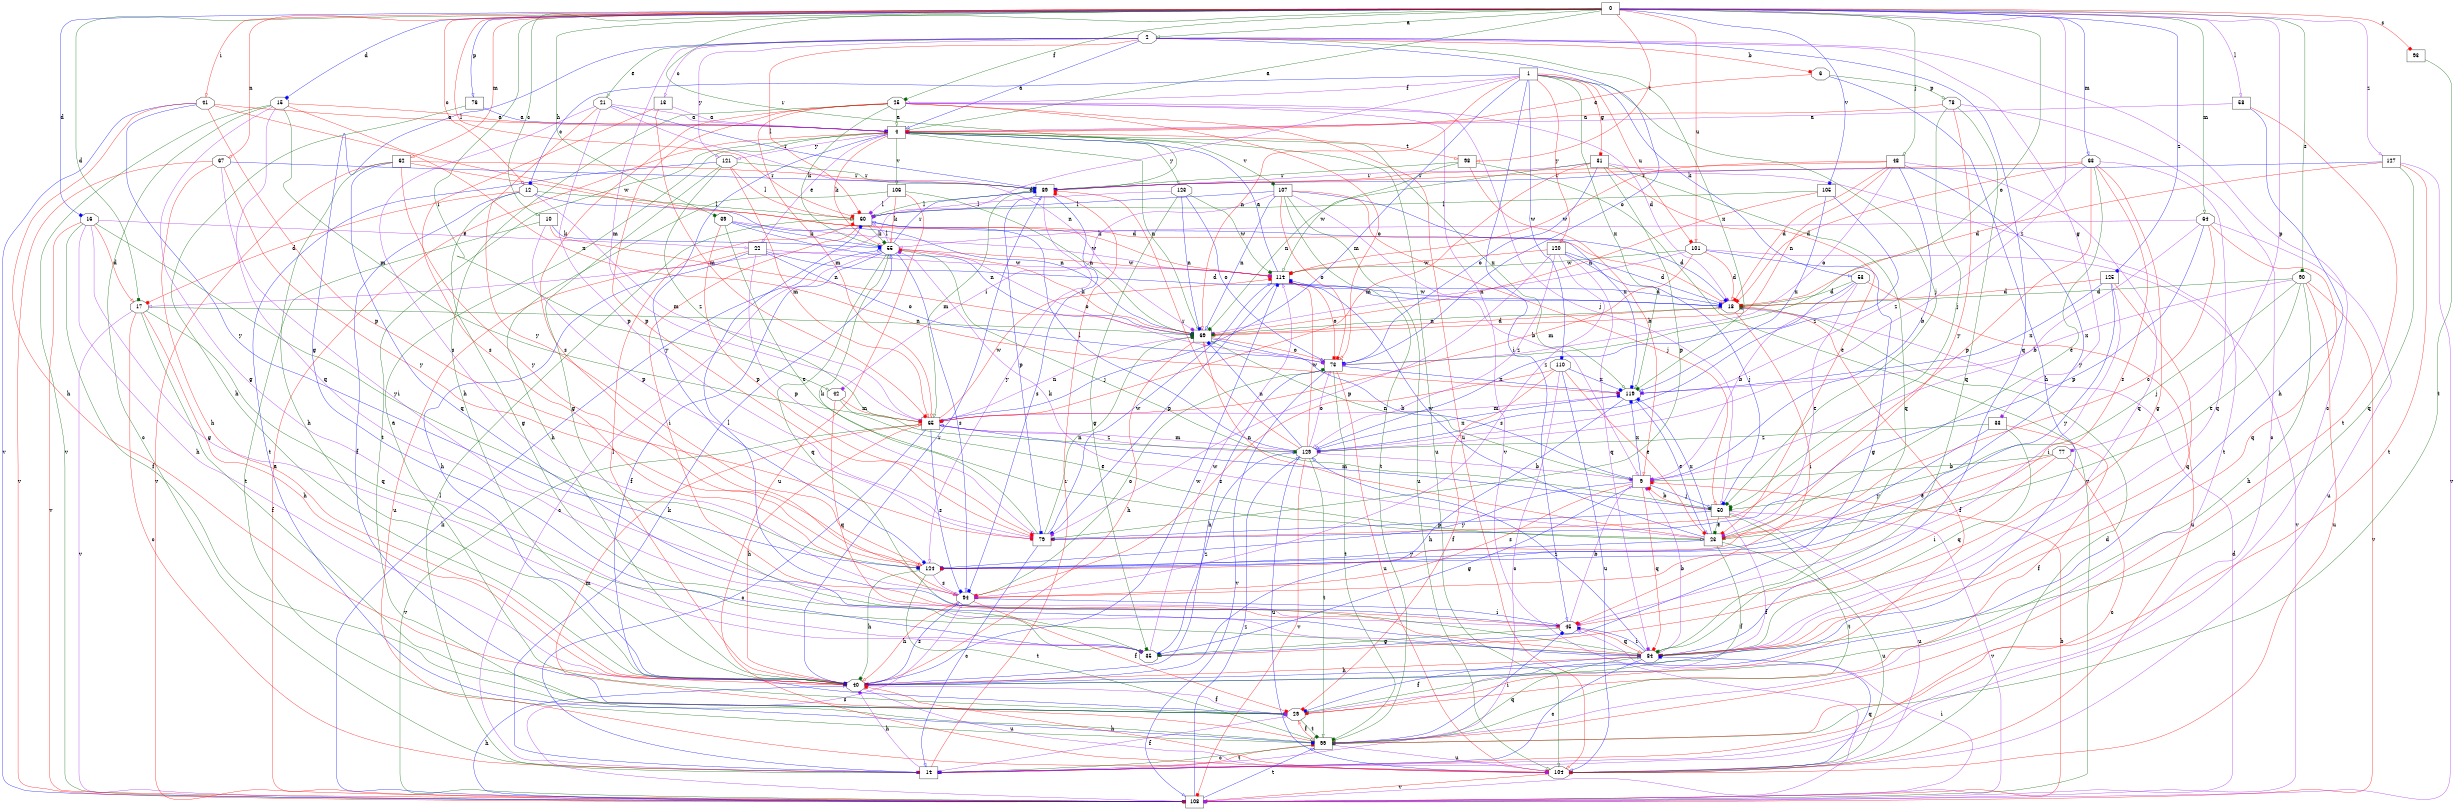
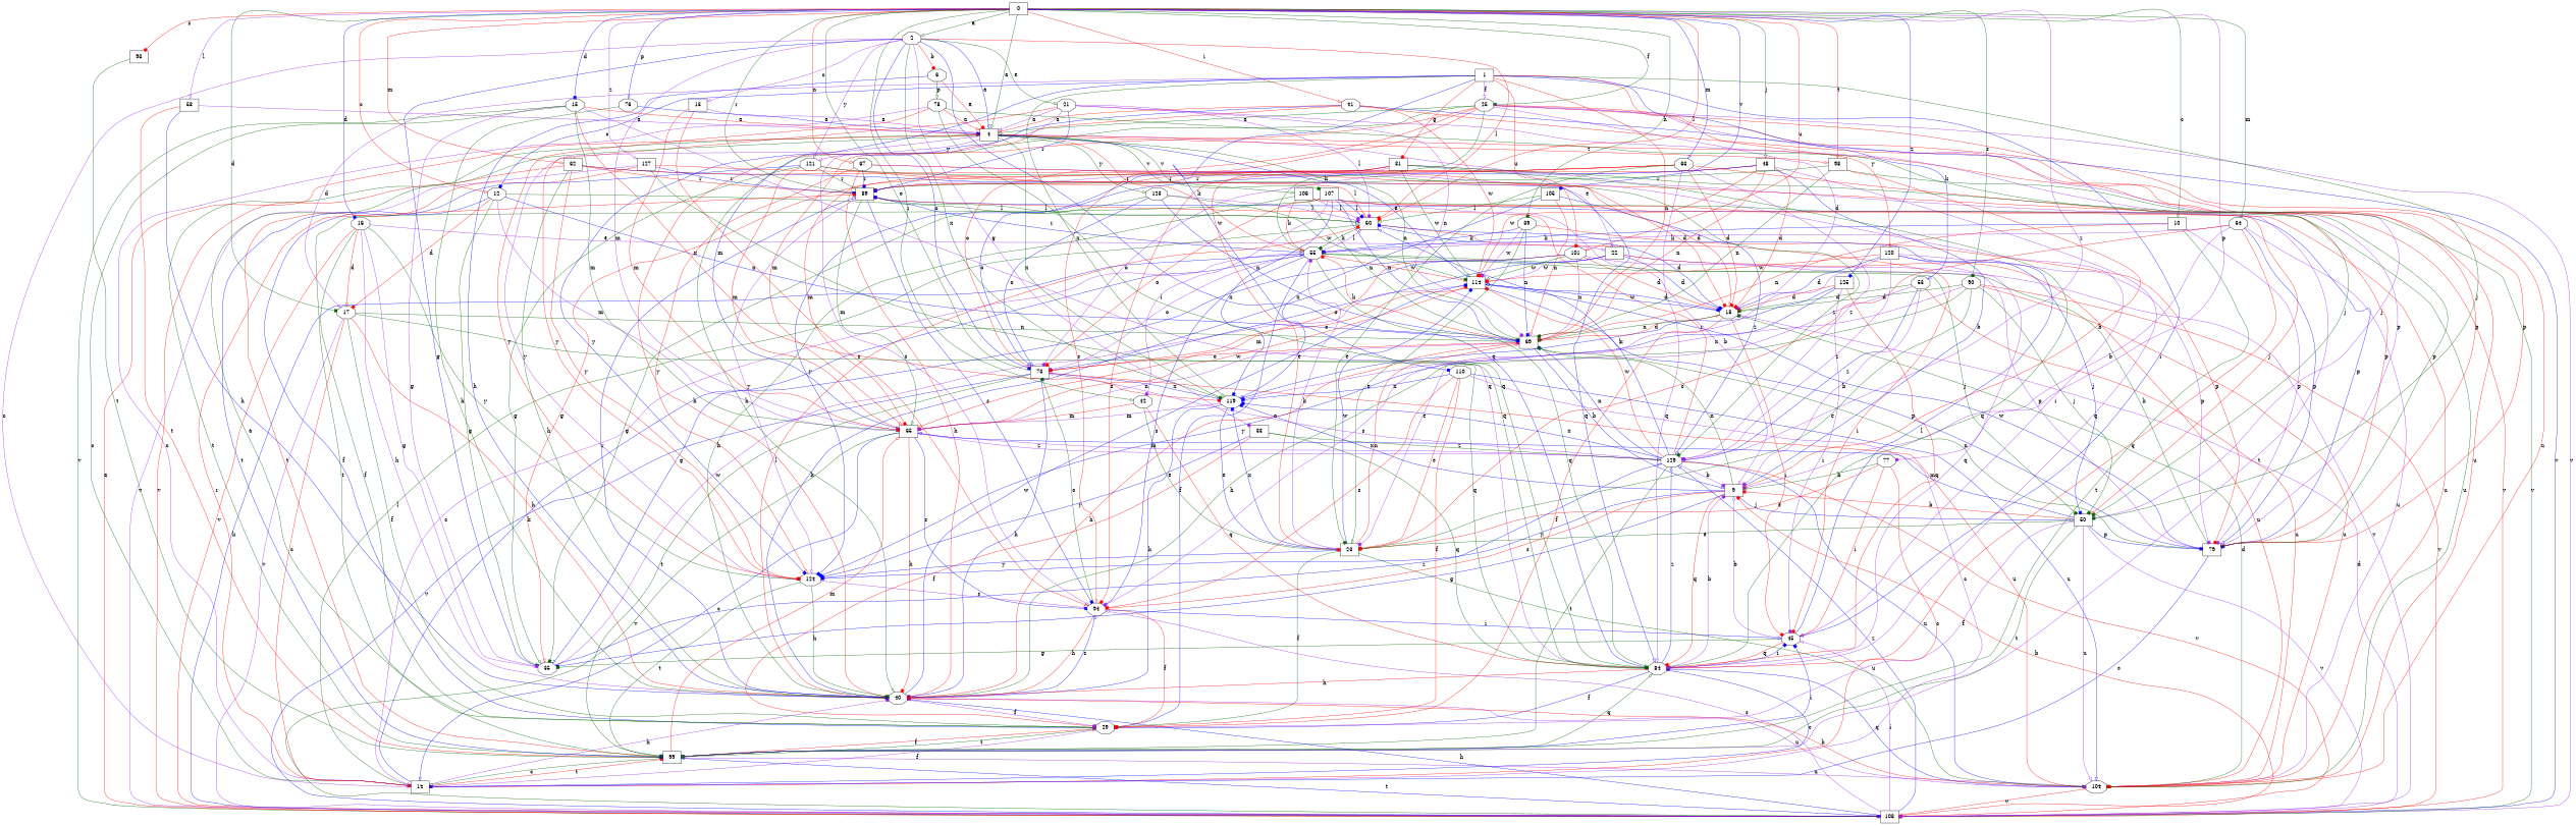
  strict digraph {
    node [shape=octagon]
    edge [arrowhead=onormal color=red]
    0 [shape=box]
    2
    4 [shape=box]
    10 [shape=box]
    12
    15
    16
    17
    25
    39
    41
    42
    48 [shape=box]
    58 [shape=box]
    60 [shape=box]
    62 [shape=box]
    63
    64
    67
    73 [shape=box]
-   76 [shape=box]
+   76
    77
    89 [shape=box]
    90
    93 [shape=box]
    98 [shape=box]
    101
    105 [shape=box]
    125 [shape=box]
    127 [shape=box]
    129
    65 [shape=box]
    119
    6
    13 [shape=box]
    14 [shape=box]
    21
    33 [shape=box]
    35
    84
    121
    69 [shape=box]
    22 [shape=box]
    55
    99 [shape=box]
    104
    106 [shape=box]
    107 [shape=box]
    123
    124
    79 [shape=box]
    29
    108 [shape=box]
    40
    50 [shape=box]
    94
    18
    114 [shape=box]
    23 [shape=box]
    9 [shape=box]
    45
    1 [shape=box]
    31 [shape=box]
    53
    110
    120 [shape=box]
    78
    0 -> 2 [color=darkgreen label=a]
    0 -> 4 [color=darkgreen label=a]
    0 -> 10 [color=darkgreen label=c]
    0 -> 12 [label=c]
    0 -> 15 [arrowhead=box color=blue label=d]
    0 -> 16 [arrowhead=box color=blue label=d]
    0 -> 17 [arrowhead=box color=darkgreen label=d]
    0 -> 25 [arrowhead=box color=darkgreen label=f]
    0 -> 39 [arrowhead=box color=darkgreen label=h]
    0 -> 41 [label=i]
    0 -> 42 [color=darkgreen label=i]
    0 -> 48 [color=darkgreen label=j]
    0 -> 58 [color=purple label=l]
    0 -> 60 [arrowhead=box label=l]
    0 -> 62 [label=m]
    0 -> 63 [color=blue label=m]
    0 -> 64 [color=darkgreen label=m]
    0 -> 67 [label=n]
    0 -> 73 [color=darkgreen label=o]
    0 -> 76 [color=blue label=p]
    0 -> 77 [arrowhead=box color=purple label=p]
    0 -> 89 [color=darkgreen label=r]
    0 -> 90 [arrowhead=box color=darkgreen label=s]
    0 -> 93 [arrowhead=box label=s]
    0 -> 98 [label=t]
    0 -> 101 [label=u]
    0 -> 105 [arrowhead=box color=blue label=v]
    0 -> 125 [arrowhead=box color=blue label=z]
    0 -> 127 [color=purple label=z]
    0 -> 129 [arrowhead=box color=purple label=z]
    2 -> 4 [color=blue label=a]
    2 -> 60 [arrowhead=box label=l]
    2 -> 73 [arrowhead=box color=blue label=o]
    2 -> 65 [arrowhead=box color=purple label=m]
    2 -> 119 [arrowhead=box color=darkgreen label=x]
    2 -> 6 [arrowhead=box label=b]
    2 -> 13 [color=purple label=c]
    2 -> 14 [color=purple label=c]
    2 -> 21 [color=darkgreen label=e]
    2 -> 33 [arrowhead=box color=purple label=g]
    2 -> 35 [arrowhead=box color=blue label=g]
    2 -> 84 [color=blue label=q]
    2 -> 121 [color=purple label=y]
    4 -> 98 [label=t]
    4 -> 119 [color=darkgreen label=x]
    4 -> 121 [color=purple label=y]
    4 -> 69 [color=darkgreen label=n]
    4 -> 22 [color=purple label=e]
    4 -> 55 [label=k]
    4 -> 99 [arrowhead=box color=darkgreen label=t]
-   4 -> 104 [color=darkgreen label=u]
+   4 -> 104 [label=u]
    4 -> 106 [color=darkgreen label=v]
    4 -> 107 [arrowhead=box color=darkgreen label=v]
    4 -> 123 [color=darkgreen label=y]
-   4 -> 124 [arrowhead=box color=blue label=y]
+   4 -> 124 [arrowhead=box color=purple label=y]
    10 -> 69 [arrowhead=box label=n]
    10 -> 55 [arrowhead=box color=blue label=k]
    10 -> 99 [arrowhead=box color=darkgreen label=t]
    10 -> 79 [arrowhead=box color=purple label=p]
    12 -> 17 [arrowhead=box label=d]
    12 -> 60 [color=darkgreen label=l]
    12 -> 65 [color=purple label=m]
    12 -> 35 [arrowhead=box color=darkgreen label=g]
    12 -> 69 [arrowhead=box color=blue label=n]
    12 -> 29 [arrowhead=box color=blue label=f]
    15 -> 4 [arrowhead=box label=a]
    15 -> 65 [color=darkgreen label=m]
    15 -> 119 [arrowhead=box label=x]
    15 -> 14 [arrowhead=box color=darkgreen label=c]
    15 -> 35 [arrowhead=box color=purple label=g]
    15 -> 84 [arrowhead=box color=purple label=q]
    15 -> 108 [arrowhead=box color=darkgreen label=v]
    16 -> 17 [label=d]
    16 -> 35 [color=purple label=g]
    16 -> 22 [color=purple label=e]
    16 -> 124 [arrowhead=box color=darkgreen label=y]
    16 -> 29 [color=darkgreen label=f]
    16 -> 108 [label=v]
    16 -> 40 [color=purple label=h]
    17 -> 14 [arrowhead=box label=c]
    17 -> 84 [color=darkgreen label=q]
    17 -> 69 [arrowhead=box color=darkgreen label=n]
    17 -> 29 [color=darkgreen label=f]
    17 -> 108 [arrowhead=box color=purple label=v]
    17 -> 40 [arrowhead=box label=h]
    25 -> 4 [color=darkgreen label=a]
    25 -> 73 [label=o]
    25 -> 65 [label=m]
    25 -> 55 [color=darkgreen label=k]
    25 -> 104 [label=u]
    25 -> 79 [arrowhead=box label=p]
    25 -> 108 [color=purple label=v]
    25 -> 40 [color=darkgreen label=h]
    25 -> 50 [color=purple label=j]
    25 -> 94 [label=s]
    25 -> 18 [arrowhead=box color=purple label=d]
    39 -> 69 [arrowhead=box color=blue label=n]
    39 -> 55 [arrowhead=box color=blue label=k]
    39 -> 79 [arrowhead=box label=p]
    39 -> 114 [arrowhead=box color=purple label=w]
    39 -> 23 [color=darkgreen label=e]
    41 -> 4 [label=a]
    41 -> 124 [arrowhead=box color=blue label=y]
    41 -> 79 [arrowhead=box label=p]
    41 -> 108 [arrowhead=box color=blue label=v]
    41 -> 40 [label=h]
    41 -> 114 [arrowhead=box label=w]
    42 -> 65 [arrowhead=box label=m]
    42 -> 84 [label=q]
    42 -> 23 [color=darkgreen label=e]
    48 -> 73 [arrowhead=box color=purple label=o]
    48 -> 89 [arrowhead=box label=r]
    48 -> 84 [arrowhead=box color=purple label=q]
    48 -> 69 [label=n]
    48 -> 124 [arrowhead=box color=blue label=y]
    48 -> 18 [arrowhead=box label=d]
    48 -> 114 [arrowhead=box label=w]
    48 -> 9 [color=blue label=b]
    58 -> 4 [arrowhead=box color=purple label=a]
    58 -> 99 [arrowhead=box label=t]
    58 -> 40 [color=blue label=h]
    60 -> 55 [arrowhead=box color=darkgreen label=k]
    60 -> 18 [arrowhead=box color=blue label=d]
    60 -> 45 [arrowhead=box label=i]
    62 -> 89 [arrowhead=box label=r]
    62 -> 84 [color=blue label=q]
    62 -> 124 [label=y]
    62 -> 108 [label=v]
    62 -> 40 [arrowhead=box color=darkgreen label=h]
    62 -> 18 [label=d]
    63 -> 89 [arrowhead=box label=r]
    63 -> 129 [arrowhead=box color=purple label=z]
    63 -> 35 [label=g]
    63 -> 84 [color=purple label=q]
    63 -> 79 [arrowhead=box label=p]
    63 -> 94 [arrowhead=box label=s]
    63 -> 18 [arrowhead=box label=d]
    63 -> 23 [arrowhead=box color=darkgreen label=e]
    64 -> 84 [label=q]
    64 -> 55 [color=purple label=k]
    64 -> 104 [arrowhead=box color=purple label=u]
    64 -> 79 [color=blue label=p]
    64 -> 23 [arrowhead=box label=c]
    64 -> 9 [arrowhead=box color=purple label=b]
    67 -> 89 [arrowhead=box color=blue label=r]
    67 -> 124 [label=y]
    67 -> 108 [arrowhead=box label=v]
    67 -> 40 [label=h]
    67 -> 45 [color=purple label=i]
    73 -> 119 [color=blue label=x]
    73 -> 99 [arrowhead=box color=darkgreen label=t]
    73 -> 104 [arrowhead=box label=u]
    73 -> 108 [color=blue label=v]
    73 -> 40 [arrowhead=box color=blue label=h]
    76 -> 4 [arrowhead=box color=blue label=a]
    76 -> 40 [color=darkgreen label=h]
    77 -> 14 [arrowhead=box label=c]
    77 -> 23 [arrowhead=box label=e]
    77 -> 9 [color=darkgreen label=b]
    77 -> 45 [label=i]
    89 -> 60 [color=darkgreen label=l]
    89 -> 65 [color=darkgreen label=m]
    89 -> 124 [color=purple label=y]
    89 -> 79 [arrowhead=box color=blue label=p]
    89 -> 94 [arrowhead=box color=blue label=s]
    90 -> 119 [arrowhead=box color=purple label=x]
    90 -> 104 [arrowhead=box label=u]
    90 -> 108 [arrowhead=box label=v]
    90 -> 40 [arrowhead=box color=darkgreen label=h]
    90 -> 50 [arrowhead=box color=darkgreen label=j]
    90 -> 18 [arrowhead=box color=darkgreen label=d]
    90 -> 23 [color=darkgreen label=e]
    93 -> 99 [arrowhead=box color=darkgreen label=t]
    98 -> 89 [arrowhead=box color=darkgreen label=r]
    98 -> 69 [arrowhead=box color=darkgreen label=n]
    98 -> 108 [arrowhead=box color=darkgreen label=v]
    98 -> 9 [label=b]
    101 -> 65 [label=m]
    101 -> 35 [color=blue label=g]
    101 -> 69 [arrowhead=box color=purple label=n]
    101 -> 108 [color=purple label=v]
    101 -> 18 [label=d]
    101 -> 114 [color=darkgreen label=w]
    105 -> 60 [color=darkgreen label=l]
    105 -> 129 [color=blue label=z]
    105 -> 119 [color=blue label=x]
    105 -> 69 [label=n]
    125 -> 119 [color=blue label=x]
    125 -> 84 [arrowhead=box label=q]
    125 -> 124 [arrowhead=box color=blue label=y]
    125 -> 18 [arrowhead=box label=d]
    125 -> 45 [arrowhead=box color=purple label=i]
    127 -> 89 [arrowhead=box color=blue label=r]
    127 -> 84 [color=darkgreen label=q]
    127 -> 99 [label=t]
    127 -> 108 [arrowhead=box color=purple label=v]
    127 -> 18 [arrowhead=box label=d]
    129 -> 60 [color=blue label=l]
    129 -> 73 [color=purple label=o]
    129 -> 89 [arrowhead=box label=r]
    129 -> 65 [color=purple label=m]
    129 -> 119 [arrowhead=box color=blue label=x]
    129 -> 69 [arrowhead=box color=blue label=n]
    129 -> 99 [color=darkgreen label=t]
    129 -> 104 [color=blue label=u]
    129 -> 108 [arrowhead=box label=v]
    129 -> 114 [arrowhead=box label=w]
    129 -> 9 [arrowhead=box color=purple label=b]
    65 -> 129 [color=purple label=z]
    65 -> 14 [color=blue label=c]
    65 -> 69 [arrowhead=box color=purple label=n]
    65 -> 108 [color=darkgreen label=v]
    65 -> 40 [arrowhead=box label=h]
    65 -> 94 [arrowhead=box color=blue label=s]
    65 -> 114 [arrowhead=box label=w]
    119 -> 65 [arrowhead=box color=purple label=m]
    119 -> 40 [arrowhead=box color=blue label=h]
    119 -> 23 [color=blue label=e]
    6 -> 4 [arrowhead=box label=a]
    6 -> 40 [color=blue label=h]
    6 -> 78 [color=darkgreen label=p]
    13 -> 4 [color=purple label=a]
    13 -> 65 [arrowhead=box label=m]
    13 -> 94 [label=s]
    14 -> 60 [color=darkgreen label=l]
    14 -> 89 [arrowhead=box label=r]
    14 -> 55 [color=blue label=k]
    14 -> 99 [arrowhead=box label=t]
    14 -> 29 [color=purple label=f]
    14 -> 40 [arrowhead=box color=purple label=h]
    21 -> 4 [color=purple label=a]
+   21 -> 60 [arrowhead=box color=purple label=l]
    21 -> 89 [arrowhead=box color=blue label=r]
    21 -> 69 [arrowhead=box color=purple label=n]
    21 -> 124 [label=y]
    21 -> 79 [color=purple label=p]
    21 -> 94 [color=purple label=s]
    33 -> 129 [color=darkgreen label=z]
    33 -> 84 [color=darkgreen label=q]
    33 -> 124 [arrowhead=box color=blue label=y]
    33 -> 29 [label=f]
    35 -> 129 [color=blue label=z]
    35 -> 114 [color=purple label=w]
    84 -> 129 [color=blue label=z]
    84 -> 14 [arrowhead=box color=blue label=c]
    84 -> 29 [arrowhead=box color=blue label=f]
    84 -> 40 [arrowhead=box label=h]
    84 -> 9 [arrowhead=box color=purple label=b]
    84 -> 45 [arrowhead=box color=blue label=i]
    121 -> 60 [label=l]
    121 -> 89 [color=darkgreen label=r]
    121 -> 129 [arrowhead=box color=darkgreen label=z]
    121 -> 65 [label=m]
    121 -> 35 [color=darkgreen label=g]
    121 -> 99 [arrowhead=box color=blue label=t]
    69 -> 73 [label=o]
    69 -> 55 [arrowhead=box label=k]
    69 -> 40 [label=h]
    69 -> 18 [label=d]
    69 -> 9 [color=blue label=b]
    22 -> 73 [arrowhead=box color=blue label=o]
    22 -> 104 [arrowhead=box label=u]
    22 -> 79 [color=purple label=p]
    22 -> 40 [arrowhead=box color=blue label=h]
    22 -> 18 [arrowhead=box color=blue label=d]
    22 -> 114 [arrowhead=box color=purple label=w]
    55 -> 60 [color=purple label=l]
    55 -> 73 [arrowhead=box color=purple label=o]
    55 -> 89 [arrowhead=box color=blue label=r]
    55 -> 14 [color=purple label=c]
    55 -> 84 [color=darkgreen label=q]
    55 -> 29 [color=blue label=f]
    55 -> 50 [arrowhead=box color=darkgreen label=j]
    55 -> 94 [color=blue label=s]
    55 -> 114 [label=w]
    99 -> 65 [label=m]
    99 -> 14 [color=darkgreen label=c]
    99 -> 84 [color=darkgreen label=q]
    99 -> 104 [color=purple label=u]
    99 -> 29 [label=f]
    99 -> 45 [arrowhead=box color=blue label=i]
    104 -> 84 [arrowhead=box color=blue label=q]
    104 -> 108 [label=v]
    104 -> 40 [arrowhead=box label=h]
    104 -> 18 [arrowhead=box color=darkgreen label=d]
    106 -> 60 [arrowhead=box color=purple label=l]
    106 -> 69 [arrowhead=box color=darkgreen label=n]
    106 -> 55 [label=k]
    106 -> 104 [arrowhead=box label=u]
    106 -> 40 [color=darkgreen label=h]
    107 -> 42 [arrowhead=box color=purple label=i]
    107 -> 60 [arrowhead=box color=blue label=l]
    107 -> 73 [arrowhead=box label=o]
    107 -> 119 [arrowhead=box color=blue label=x]
    107 -> 69 [color=blue label=n]
    107 -> 99 [color=darkgreen label=t]
    107 -> 104 [color=darkgreen label=u]
    107 -> 50 [label=j]
    107 -> 9 [color=purple label=b]
    123 -> 60 [arrowhead=box color=purple label=l]
    123 -> 73 [color=blue label=o]
    123 -> 35 [arrowhead=box color=darkgreen label=g]
    123 -> 69 [arrowhead=box color=blue label=n]
    123 -> 114 [arrowhead=box color=darkgreen label=w]
    124 -> 99 [color=darkgreen label=t]
    124 -> 40 [arrowhead=box color=darkgreen label=h]
    124 -> 94 [color=purple label=s]
    79 -> 14 [color=blue label=c]
    79 -> 69 [arrowhead=box color=darkgreen label=n]
    79 -> 55 [color=darkgreen label=k]
    79 -> 114 [color=blue label=w]
    29 -> 4 [color=darkgreen label=a]
    29 -> 99 [arrowhead=box color=darkgreen label=t]
    108 -> 4 [label=a]
    108 -> 129 [color=blue label=z]
    108 -> 55 [color=blue label=k]
    108 -> 99 [color=blue label=t]
    108 -> 40 [color=blue label=h]
    108 -> 94 [color=purple label=s]
    108 -> 18 [color=purple label=d]
    108 -> 9 [arrowhead=box label=b]
    108 -> 45 [color=purple label=i]
    40 -> 60 [arrowhead=box label=l]
    40 -> 89 [color=blue label=r]
    40 -> 104 [arrowhead=box color=purple label=u]
    40 -> 29 [arrowhead=box color=purple label=f]
    40 -> 94 [color=blue label=s]
    40 -> 114 [arrowhead=box color=blue label=w]
    50 -> 65 [color=blue label=m]
    50 -> 99 [arrowhead=box color=darkgreen label=t]
    50 -> 104 [color=purple label=u]
    50 -> 79 [color=blue label=p]
    50 -> 29 [color=purple label=f]
    50 -> 108 [arrowhead=box color=purple label=v]
    50 -> 23 [arrowhead=box color=darkgreen label=e]
    50 -> 9 [arrowhead=box label=b]
    94 -> 73 [arrowhead=box color=darkgreen label=o]
    94 -> 29 [arrowhead=box label=f]
    94 -> 40 [label=h]
    94 -> 45 [color=blue label=i]
    18 -> 69 [arrowhead=box color=darkgreen label=n]
    18 -> 29 [arrowhead=box label=f]
    18 -> 114 [color=blue label=w]
    18 -> 45 [arrowhead=box label=i]
    114 -> 4 [color=blue label=a]
    114 -> 73 [arrowhead=box label=o]
    114 -> 79 [arrowhead=box color=blue label=p]
    114 -> 18 [arrowhead=box color=blue label=d]
    23 -> 119 [arrowhead=box color=blue label=x]
    23 -> 69 [label=n]
    23 -> 55 [arrowhead=box color=purple label=k]
    23 -> 104 [color=darkgreen label=u]
    23 -> 124 [color=blue label=y]
    23 -> 29 [color=darkgreen label=f]
    23 -> 114 [arrowhead=box color=blue label=w]
    9 -> 119 [arrowhead=box color=blue label=x]
    9 -> 35 [arrowhead=box color=blue label=g]
    9 -> 84 [arrowhead=box label=q]
    9 -> 69 [color=darkgreen label=n]
    9 -> 124 [arrowhead=box color=blue label=y]
    9 -> 50 [color=blue label=j]
    9 -> 94 [label=s]
    45 -> 60 [arrowhead=box color=blue label=l]
    45 -> 35 [arrowhead=box color=darkgreen label=g]
    45 -> 84 [label=q]
    45 -> 9 [color=purple label=b]
    1 -> 12 [arrowhead=box color=blue label=c]
    1 -> 17 [color=purple label=d]
    1 -> 25 [color=purple label=f]
    1 -> 101 [arrowhead=box label=u]
    1 -> 65 [color=blue label=m]
    1 -> 119 [color=darkgreen label=x]
    1 -> 69 [label=n]
    1 -> 50 [arrowhead=box color=darkgreen label=j]
    1 -> 45 [color=blue label=i]
    1 -> 31 [arrowhead=box label=g]
    1 -> 53 [color=blue label=k]
    1 -> 110 [arrowhead=box color=blue label=w]
    1 -> 120 [label=y]
    31 -> 73 [color=blue label=o]
    31 -> 89 [color=purple label=r]
    31 -> 65 [arrowhead=box label=m]
    31 -> 84 [color=darkgreen label=q]
    31 -> 99 [color=purple label=t]
    31 -> 79 [color=darkgreen label=p]
    31 -> 114 [color=darkgreen label=w]
    31 -> 23 [arrowhead=box label=e]
    53 -> 129 [color=blue label=z]
    53 -> 104 [label=u]
    53 -> 18 [color=darkgreen label=d]
    53 -> 23 [arrowhead=box color=purple label=e]
    53 -> 9 [arrowhead=box color=purple label=b]
    110 -> 119 [arrowhead=box color=blue label=x]
    110 -> 14 [color=purple label=c]
    110 -> 104 [color=blue label=u]
    110 -> 29 [arrowhead=box label=f]
    110 -> 94 [arrowhead=box label=s]
    110 -> 23 [arrowhead=box label=e]
    120 -> 129 [color=purple label=z]
    120 -> 84 [arrowhead=box color=purple label=q]
    120 -> 79 [arrowhead=box color=purple label=p]
    120 -> 50 [arrowhead=box color=blue label=j]
    120 -> 94 [arrowhead=box color=purple label=s]
    120 -> 18 [color=blue label=d]
    120 -> 114 [arrowhead=box label=w]
    78 -> 4 [label=a]
    78 -> 14 [color=purple label=c]
    78 -> 84 [arrowhead=box color=darkgreen label=q]
    78 -> 124 [arrowhead=box label=y]
    78 -> 50 [arrowhead=box color=darkgreen label=j]
  }
